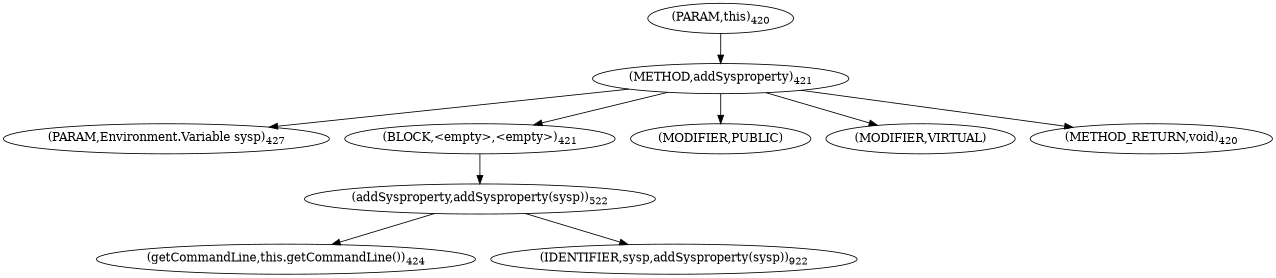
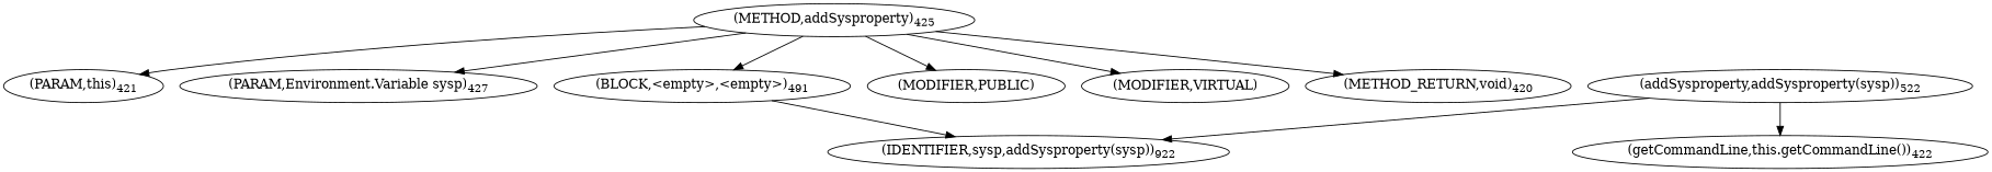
  digraph {
-   n1 [label=<(METHOD,addSysproperty)<SUB>421</SUB>>]
-   n2 [label=<(PARAM,this)<SUB>420</SUB>>]
+   n1 [label=<(METHOD,addSysproperty)<SUB>425</SUB>>]
+   n2 [label=<(PARAM,this)<SUB>421</SUB>>]
    n3 [label=<(PARAM,Environment.Variable sysp)<SUB>427</SUB>>]
-   n4 [label=<(BLOCK,&lt;empty&gt;,&lt;empty&gt;)<SUB>421</SUB>>]
+   n4 [label=<(BLOCK,&lt;empty&gt;,&lt;empty&gt;)<SUB>491</SUB>>]
    n5 [label=<(MODIFIER,PUBLIC)>]
    n6 [label=<(MODIFIER,VIRTUAL)>]
    n7 [label=<(METHOD_RETURN,void)<SUB>420</SUB>>]
    n8 [label=<(addSysproperty,addSysproperty(sysp))<SUB>522</SUB>>]
-   n9 [label=<(getCommandLine,this.getCommandLine())<SUB>424</SUB>>]
+   n9 [label=<(getCommandLine,this.getCommandLine())<SUB>422</SUB>>]
    n10 [label=<(IDENTIFIER,sysp,addSysproperty(sysp))<SUB>922</SUB>>]
-   n2 -> n1
+   n1 -> n2
    n1 -> n3
    n1 -> n4
    n1 -> n5
    n1 -> n6
    n1 -> n7
-   n4 -> n8
+   n4 -> n10
    n8 -> n9
    n8 -> n10
  }
